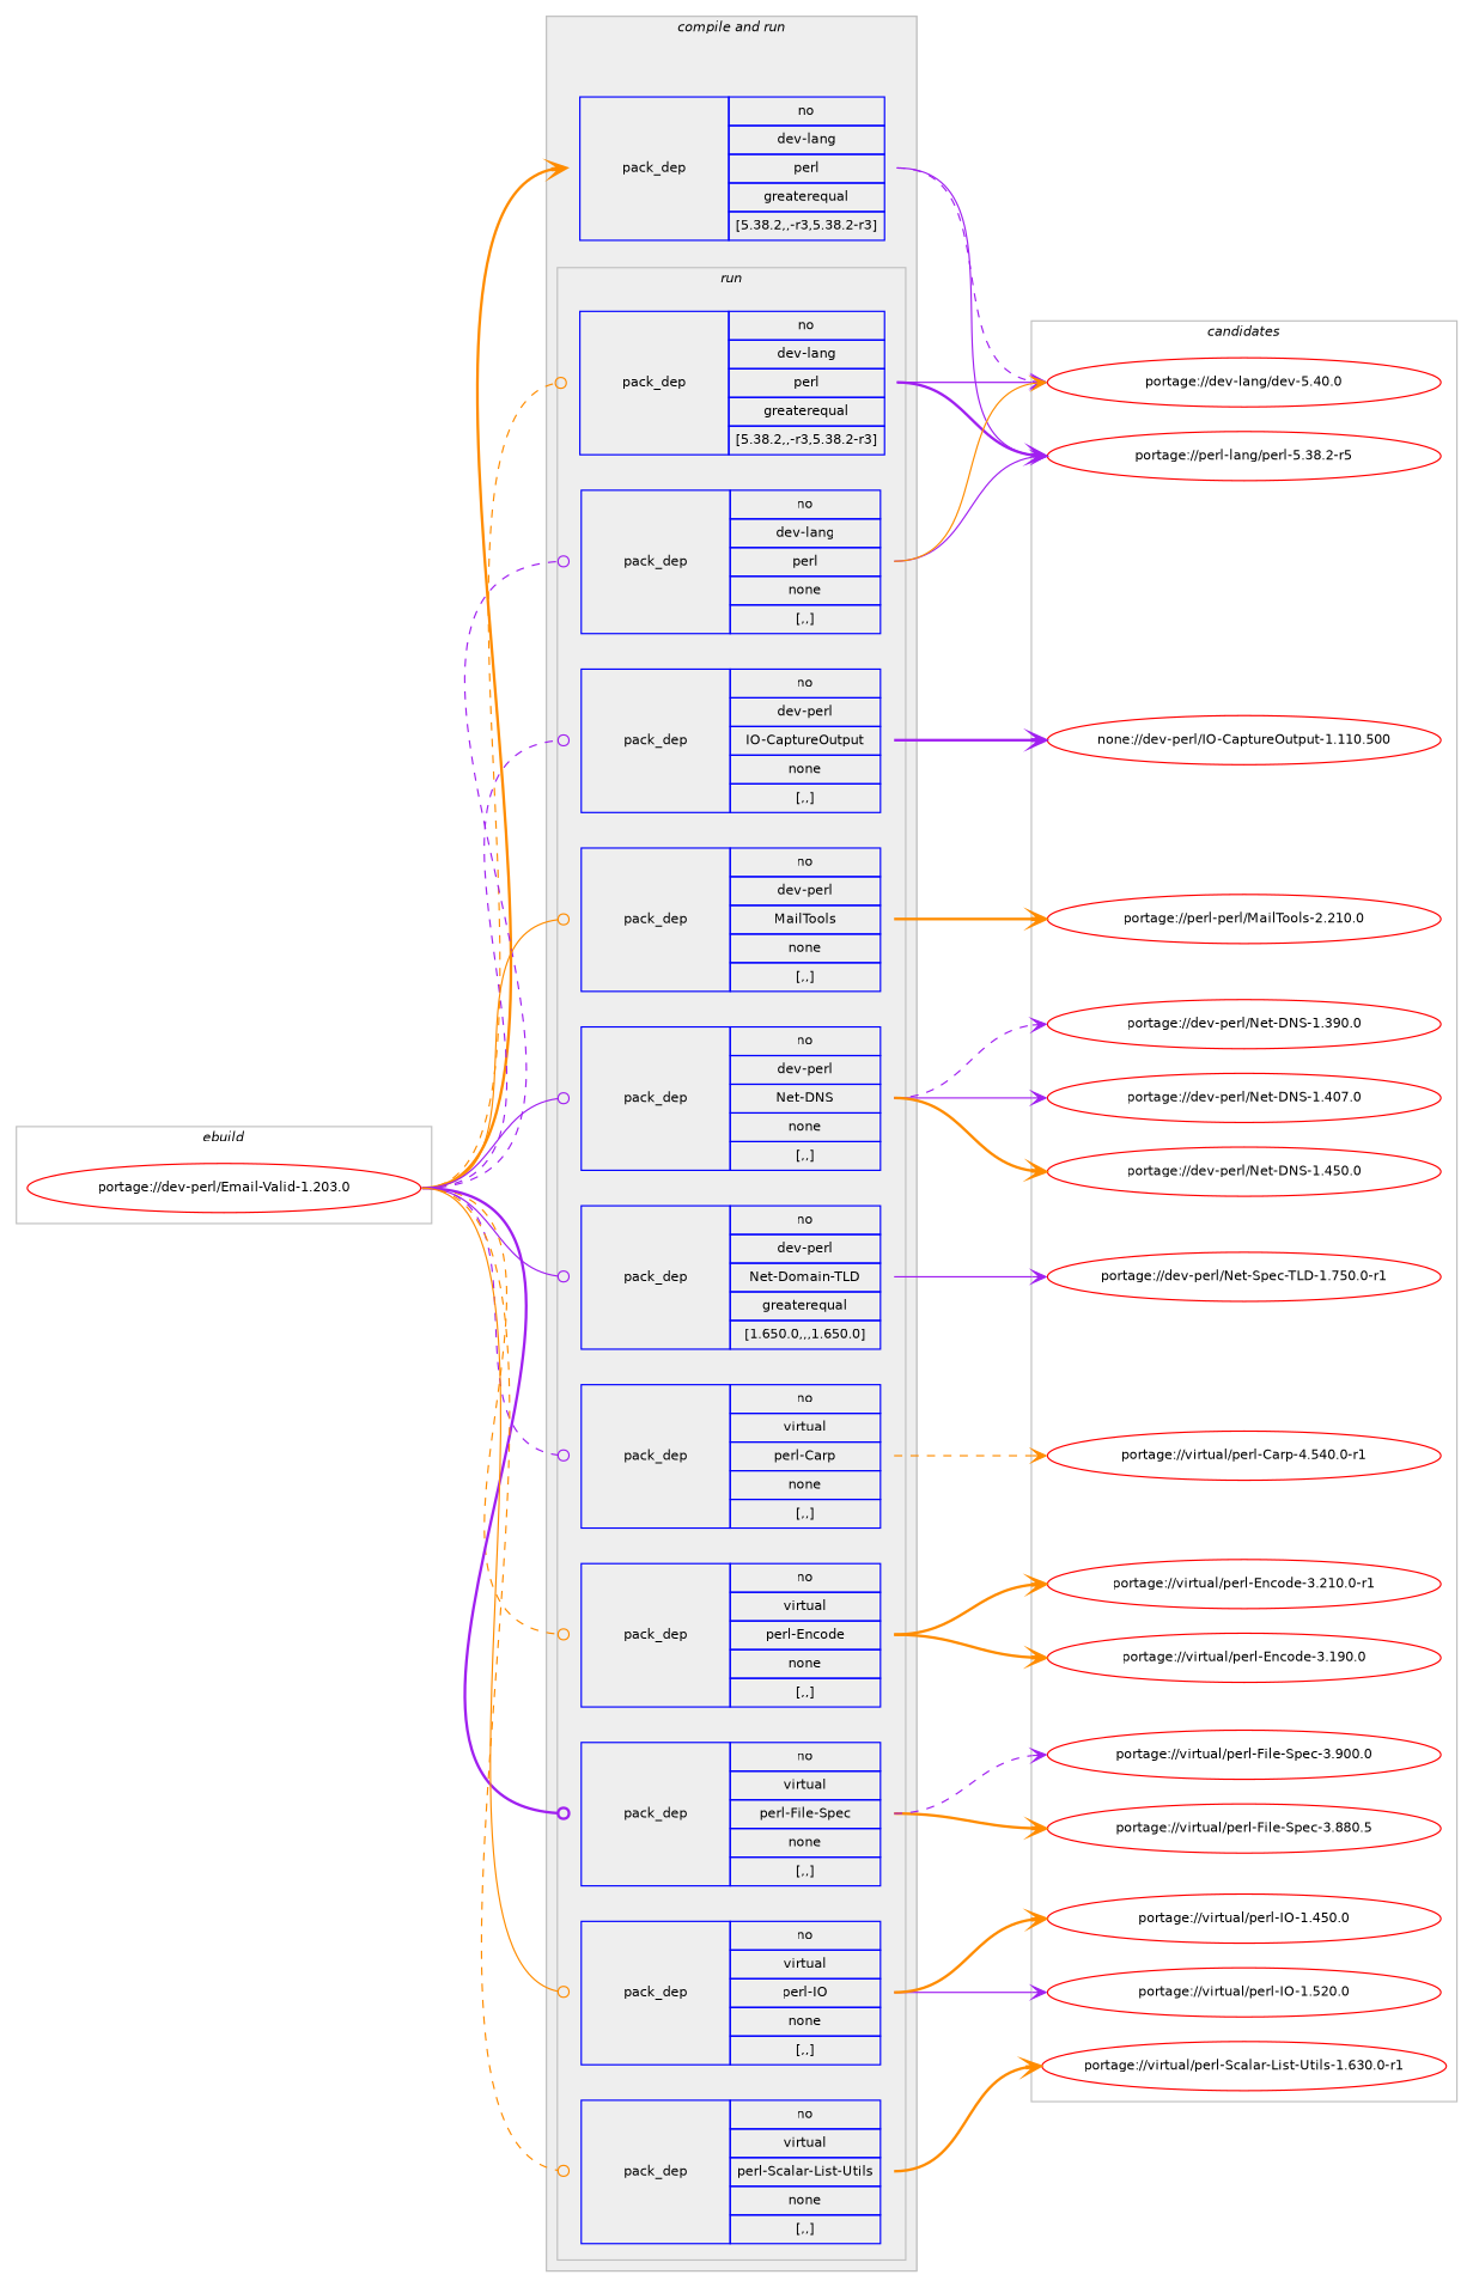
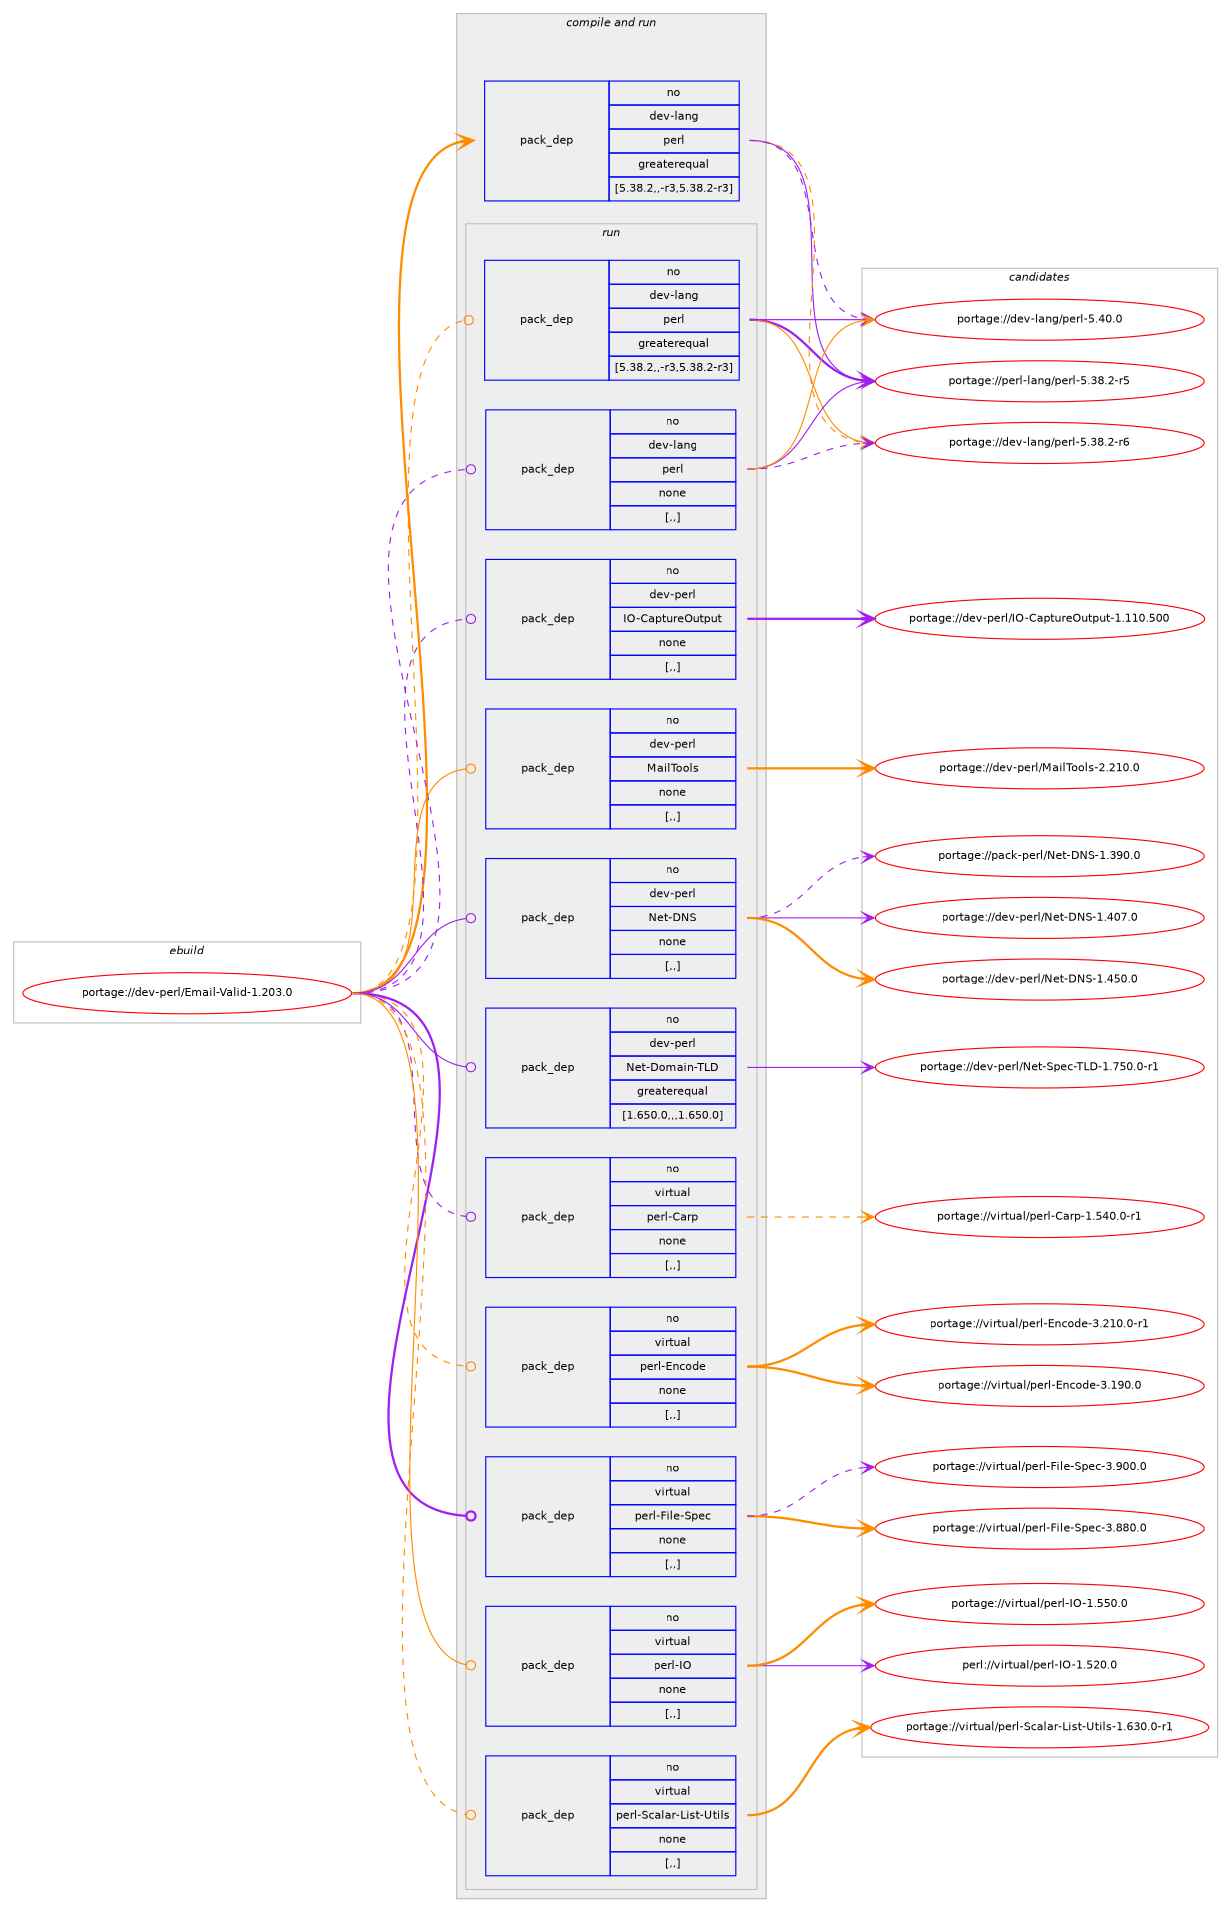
  digraph {
    compound=true
    concentrate=true
    fontname=Helvetica
    fontsize=10
    newrank=true
    rankdir=LR
    ranksep=1.5
    node [color=red fontname=Helvetica fontsize=10]
    edge [arrowhead=vee color=purple headport=w style=dashed tailport=e weight=100]
    n1 [label="portage://dev-perl/Email-Valid-1.203.0" width=4]
    n2 [color=blue label=<<TABLE BORDER="0" CELLBORDER="1" CELLSPACING="0" CELLPADDING="4" WIDTH="220"><TR><TD ROWSPAN="6" CELLPADDING="30">pack_dep</TD></TR><TR><TD WIDTH="110">no</TD></TR><TR><TD>dev-lang</TD></TR><TR><TD>perl</TD></TR><TR><TD>greaterequal</TD></TR><TR><TD>[5.38.2,,-r3,5.38.2-r3]</TD></TR></TABLE>> shape=none]
    n3 [color=blue label=<<TABLE BORDER="0" CELLBORDER="1" CELLSPACING="0" CELLPADDING="4" WIDTH="220"><TR><TD ROWSPAN="6" CELLPADDING="30">pack_dep</TD></TR><TR><TD WIDTH="110">no</TD></TR><TR><TD>dev-lang</TD></TR><TR><TD>perl</TD></TR><TR><TD>greaterequal</TD></TR><TR><TD>[5.38.2,,-r3,5.38.2-r3]</TD></TR></TABLE>> shape=none]
    n4 [color=blue label=<<TABLE BORDER="0" CELLBORDER="1" CELLSPACING="0" CELLPADDING="4" WIDTH="220"><TR><TD ROWSPAN="6" CELLPADDING="30">pack_dep</TD></TR><TR><TD WIDTH="110">no</TD></TR><TR><TD>dev-lang</TD></TR><TR><TD>perl</TD></TR><TR><TD>none</TD></TR><TR><TD>[,,]</TD></TR></TABLE>> shape=none]
    n5 [color=blue label=<<TABLE BORDER="0" CELLBORDER="1" CELLSPACING="0" CELLPADDING="4" WIDTH="220"><TR><TD ROWSPAN="6" CELLPADDING="30">pack_dep</TD></TR><TR><TD WIDTH="110">no</TD></TR><TR><TD>dev-perl</TD></TR><TR><TD>IO-CaptureOutput</TD></TR><TR><TD>none</TD></TR><TR><TD>[,,]</TD></TR></TABLE>> shape=none]
    n6 [color=blue label=<<TABLE BORDER="0" CELLBORDER="1" CELLSPACING="0" CELLPADDING="4" WIDTH="220"><TR><TD ROWSPAN="6" CELLPADDING="30">pack_dep</TD></TR><TR><TD WIDTH="110">no</TD></TR><TR><TD>dev-perl</TD></TR><TR><TD>MailTools</TD></TR><TR><TD>none</TD></TR><TR><TD>[,,]</TD></TR></TABLE>> shape=none]
    n7 [color=blue label=<<TABLE BORDER="0" CELLBORDER="1" CELLSPACING="0" CELLPADDING="4" WIDTH="220"><TR><TD ROWSPAN="6" CELLPADDING="30">pack_dep</TD></TR><TR><TD WIDTH="110">no</TD></TR><TR><TD>dev-perl</TD></TR><TR><TD>Net-DNS</TD></TR><TR><TD>none</TD></TR><TR><TD>[,,]</TD></TR></TABLE>> shape=none]
    n8 [color=blue label=<<TABLE BORDER="0" CELLBORDER="1" CELLSPACING="0" CELLPADDING="4" WIDTH="220"><TR><TD ROWSPAN="6" CELLPADDING="30">pack_dep</TD></TR><TR><TD WIDTH="110">no</TD></TR><TR><TD>dev-perl</TD></TR><TR><TD>Net-Domain-TLD</TD></TR><TR><TD>greaterequal</TD></TR><TR><TD>[1.650.0,,,1.650.0]</TD></TR></TABLE>> shape=none]
    n9 [color=blue label=<<TABLE BORDER="0" CELLBORDER="1" CELLSPACING="0" CELLPADDING="4" WIDTH="220"><TR><TD ROWSPAN="6" CELLPADDING="30">pack_dep</TD></TR><TR><TD WIDTH="110">no</TD></TR><TR><TD>virtual</TD></TR><TR><TD>perl-Carp</TD></TR><TR><TD>none</TD></TR><TR><TD>[,,]</TD></TR></TABLE>> shape=none]
    n10 [color=blue label=<<TABLE BORDER="0" CELLBORDER="1" CELLSPACING="0" CELLPADDING="4" WIDTH="220"><TR><TD ROWSPAN="6" CELLPADDING="30">pack_dep</TD></TR><TR><TD WIDTH="110">no</TD></TR><TR><TD>virtual</TD></TR><TR><TD>perl-Encode</TD></TR><TR><TD>none</TD></TR><TR><TD>[,,]</TD></TR></TABLE>> shape=none]
    n11 [color=blue label=<<TABLE BORDER="0" CELLBORDER="1" CELLSPACING="0" CELLPADDING="4" WIDTH="220"><TR><TD ROWSPAN="6" CELLPADDING="30">pack_dep</TD></TR><TR><TD WIDTH="110">no</TD></TR><TR><TD>virtual</TD></TR><TR><TD>perl-File-Spec</TD></TR><TR><TD>none</TD></TR><TR><TD>[,,]</TD></TR></TABLE>> shape=none]
    n12 [color=blue label=<<TABLE BORDER="0" CELLBORDER="1" CELLSPACING="0" CELLPADDING="4" WIDTH="220"><TR><TD ROWSPAN="6" CELLPADDING="30">pack_dep</TD></TR><TR><TD WIDTH="110">no</TD></TR><TR><TD>virtual</TD></TR><TR><TD>perl-IO</TD></TR><TR><TD>none</TD></TR><TR><TD>[,,]</TD></TR></TABLE>> shape=none]
    n13 [color=blue label=<<TABLE BORDER="0" CELLBORDER="1" CELLSPACING="0" CELLPADDING="4" WIDTH="220"><TR><TD ROWSPAN="6" CELLPADDING="30">pack_dep</TD></TR><TR><TD WIDTH="110">no</TD></TR><TR><TD>virtual</TD></TR><TR><TD>perl-Scalar-List-Utils</TD></TR><TR><TD>none</TD></TR><TR><TD>[,,]</TD></TR></TABLE>> shape=none]
    n14 [label="portage://perl-lang/perl-5.38.2-r5" width=4]
-   n16 [label="portage://dev-lang/dev-5.40.0" width=4]
+   n15 [label="portage://dev-lang/perl-5.38.2-r6" width=4]
+   n16 [label="portage://dev-lang/perl-5.40.0" width=4]
    n17 [label="portage://virtual/perl-Scalar-List-Utils-1.630.0-r1" width=4]
-   n18 [label="none://dev-perl/IO-CaptureOutput-1.110.500" width=4]
-   n19 [label="portage://perl-perl/MailTools-2.210.0" width=4]
-   n20 [label="portage://dev-perl/Net-DNS-1.390.0" width=4]
+   n18 [label="portage://dev-perl/IO-CaptureOutput-1.110.500" width=4]
+   n19 [label="portage://dev-perl/MailTools-2.210.0" width=4]
+   n20 [label="portage://pack-perl/Net-DNS-1.390.0" width=4]
    n21 [label="portage://dev-perl/Net-DNS-1.407.0" width=4]
    n22 [label="portage://dev-perl/Net-DNS-1.450.0" width=4]
    n23 [label="portage://dev-perl/Net-Spec-TLD-1.750.0-r1" width=4]
-   n24 [label="portage://virtual/perl-Carp-4.540.0-r1" width=4]
+   n24 [label="portage://virtual/perl-Carp-1.540.0-r1" width=4]
    n25 [label="portage://virtual/perl-Encode-3.190.0" width=4]
    n26 [label="portage://virtual/perl-Encode-3.210.0-r1" width=4]
-   n27 [label="portage://virtual/perl-File-Spec-3.880.5" width=4]
+   n27 [label="portage://virtual/perl-File-Spec-3.880.0" width=4]
    n28 [label="portage://virtual/perl-File-Spec-3.900.0" width=4]
-   n29 [label="portage://virtual/perl-IO-1.520.0" width=4]
-   n30 [label="portage://virtual/perl-IO-1.450.0" width=4]
+   n29 [label="perl://virtual/perl-IO-1.520.0" width=4]
+   n30 [label="portage://virtual/perl-IO-1.550.0" width=4]
    subgraph cluster_1 {
      color=gray
      label=<<i>ebuild</i>>
      rank=same
      n1
    }
    subgraph cluster_2 {
      color=gray
      label=<<i>dependencies</i>>
      subgraph cluster_3 {
        color=gray
        fillcolor="#eeeeee"
        label=<<i>compile</i>>
        style=filled
        subgraph sub_4 {
          color=gray
          fillcolor="#eeeeee"
          label=<<i>compile</i>>
          style=filled
          n2
        }
      }
      subgraph cluster_5 {
        color=gray
        fillcolor="#eeeeee"
        label=<<i>compile and run</i>>
        style=filled
      }
      subgraph cluster_6 {
        color=gray
        fillcolor="#eeeeee"
        label=<<i>run</i>>
        style=filled
        subgraph sub_7 {
          color=gray
          fillcolor="#eeeeee"
          label=<<i>run</i>>
          style=filled
          n3
        }
        subgraph sub_8 {
          color=gray
          fillcolor="#eeeeee"
          label=<<i>run</i>>
          style=filled
          n4
        }
        subgraph sub_9 {
          color=gray
          fillcolor="#eeeeee"
          label=<<i>run</i>>
          style=filled
          n5
        }
        subgraph sub_10 {
          color=gray
          fillcolor="#eeeeee"
          label=<<i>run</i>>
          style=filled
          n6
        }
        subgraph sub_11 {
          color=gray
          fillcolor="#eeeeee"
          label=<<i>run</i>>
          style=filled
          n7
        }
        subgraph sub_12 {
          color=gray
          fillcolor="#eeeeee"
          label=<<i>run</i>>
          style=filled
          n8
        }
        subgraph sub_13 {
          color=gray
          fillcolor="#eeeeee"
          label=<<i>run</i>>
          style=filled
          n9
        }
        subgraph sub_14 {
          color=gray
          fillcolor="#eeeeee"
          label=<<i>run</i>>
          style=filled
          n10
        }
        subgraph sub_15 {
          color=gray
          fillcolor="#eeeeee"
          label=<<i>run</i>>
          style=filled
          n11
        }
        subgraph sub_16 {
          color=gray
          fillcolor="#eeeeee"
          label=<<i>run</i>>
          style=filled
          n12
        }
        subgraph sub_17 {
          color=gray
          fillcolor="#eeeeee"
          label=<<i>run</i>>
          style=filled
          n13
        }
      }
    }
    subgraph cluster_18 {
      color=gray
      label=<<i>candidates</i>>
      rank=same
      subgraph sub_19 {
        color=black
        label=<<i>candidates</i>>
        nodesep=1
        rank=same
        n14
+       n15
        n16
      }
      subgraph sub_20 {
        color=black
        label=<<i>candidates</i>>
        nodesep=1
        rank=same
        n14
+       n15
        n16
      }
      subgraph sub_21 {
        color=black
        label=<<i>candidates</i>>
        nodesep=1
        rank=same
        n17
      }
      subgraph sub_22 {
        color=black
        label=<<i>candidates</i>>
        nodesep=1
        rank=same
        n14
+       n15
        n16
      }
      subgraph sub_23 {
        color=black
        label=<<i>candidates</i>>
        nodesep=1
        rank=same
        n18
      }
      subgraph sub_24 {
        color=black
        label=<<i>candidates</i>>
        nodesep=1
        rank=same
        n19
      }
      subgraph sub_25 {
        color=black
        label=<<i>candidates</i>>
        nodesep=1
        rank=same
        n20
        n21
        n22
      }
      subgraph sub_26 {
        color=black
        label=<<i>candidates</i>>
        nodesep=1
        rank=same
        n23
      }
      subgraph sub_27 {
        color=black
        label=<<i>candidates</i>>
        nodesep=1
        rank=same
        n24
      }
      subgraph sub_28 {
        color=black
        label=<<i>candidates</i>>
        nodesep=1
        rank=same
        n25
        n26
      }
      subgraph sub_29 {
        color=black
        label=<<i>candidates</i>>
        nodesep=1
        rank=same
        n27
        n28
      }
      subgraph sub_30 {
        color=black
        label=<<i>candidates</i>>
        nodesep=1
        rank=same
        n29
        n30
      }
    }
    n1 -> n2 [color=darkorange style=bold weight=20]
    n1 -> n3 [arrowhead=odot color=darkorange weight=20]
    n1 -> n4 [arrowhead=odot weight=20]
    n1 -> n5 [arrowhead=odot weight=20]
    n1 -> n6 [arrowhead=odot color=darkorange style=solid weight=20]
    n1 -> n7 [arrowhead=odot style=solid weight=20]
    n1 -> n8 [arrowhead=odot style=solid weight=20]
    n1 -> n9 [arrowhead=odot weight=20]
    n1 -> n10 [arrowhead=odot color=darkorange weight=20]
    n1 -> n11 [arrowhead=odot style=bold weight=20]
    n1 -> n12 [arrowhead=odot color=darkorange style=solid weight=20]
    n1 -> n13 [arrowhead=odot color=darkorange weight=20]
    n2 -> n14 [style=solid]
+   n2 -> n15 [color=darkorange]
    n2 -> n16
    n3 -> n14 [style=bold]
+   n3 -> n15 [color=darkorange style=solid]
    n3 -> n16 [style=solid]
    n4 -> n14 [style=solid]
+   n4 -> n15
    n4 -> n16 [color=darkorange style=solid]
    n5 -> n18 [style=bold]
    n6 -> n19 [color=darkorange style=bold]
    n7 -> n20
    n7 -> n21 [style=solid]
    n7 -> n22 [color=darkorange style=bold]
    n8 -> n23 [style=solid]
    n9 -> n24 [color=darkorange]
    n10 -> n25 [color=darkorange style=bold]
    n10 -> n26 [color=darkorange style=bold]
    n11 -> n27 [color=darkorange style=bold]
    n11 -> n28
    n12 -> n29 [style=solid]
    n12 -> n30 [color=darkorange style=bold]
    n13 -> n17 [color=darkorange style=bold]
  }
